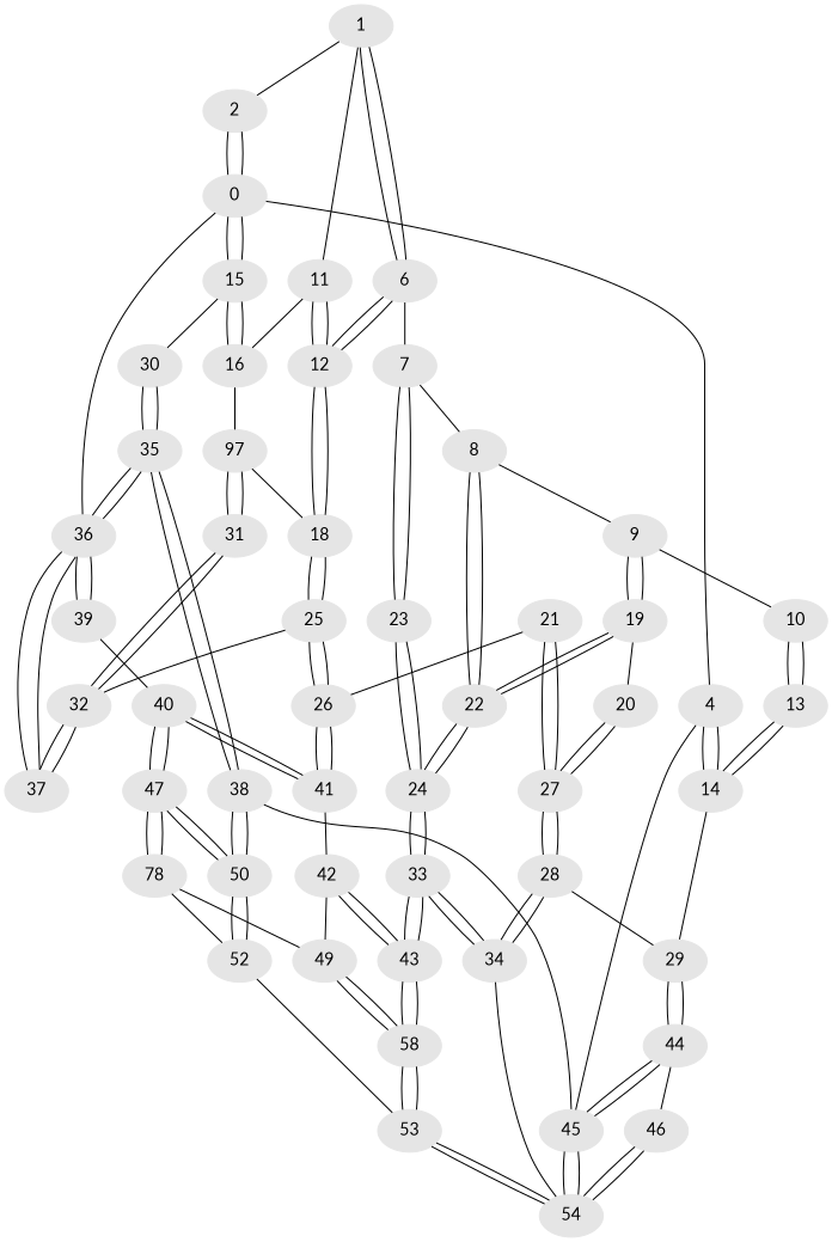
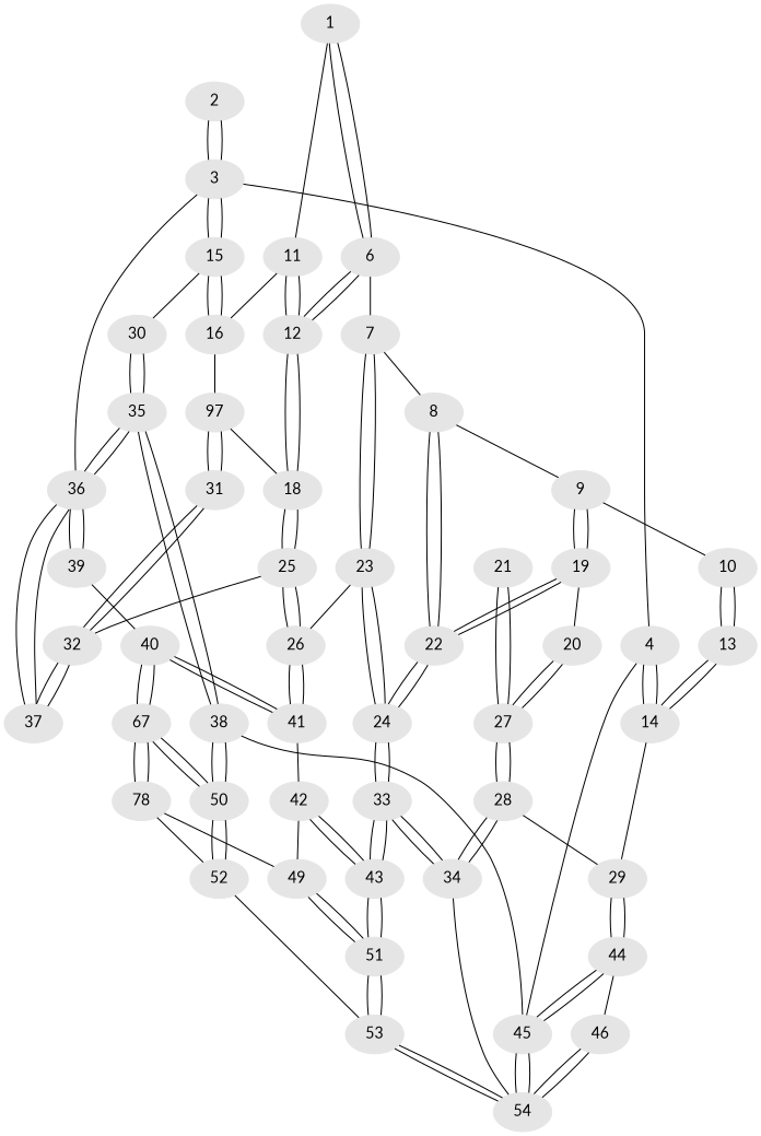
  graph {
    fontname=Lato
    node [color=gray90 fontname=Lato style=filled]
    edge [fontname=Lato]
    1
    2
    6
    11
-   3 [label=0]
+   3
    7
    12
    4
    15
    36
    16
    14
    45
    30
    38
    50
    29
    54
    10
    13
    8
    23
    18
    9
    22
    24
    26
    19
    20
    n30 [label=97]
    25
    21
    27
    44
    35
    31
    32
    28
    33
    41
    34
    43
    37
    42
    46
-   51 [label=58]
+   51
    39
    40
    52
-   47
+   47 [label=67]
    n51 [label=78]
    49
    53
-   1 -- 2
    1 -- 6
    1 -- 6
    1 -- 11
    2 -- 3
    2 -- 3
    6 -- 7
    6 -- 12
    6 -- 12
    11 -- 12
    11 -- 12
    11 -- 16
    3 -- 4
    3 -- 15
    3 -- 15
    3 -- 36
    7 -- 8
    7 -- 23
    7 -- 23
    12 -- 18
    12 -- 18
    4 -- 14
    4 -- 14
    4 -- 45
    15 -- 16
    15 -- 16
    15 -- 30
    36 -- 37
    36 -- 37
    36 -- 39
    36 -- 39
    16 -- n30
    14 -- 29
    45 -- 54
    45 -- 54
    30 -- 35
    30 -- 35
    38 -- 45
    38 -- 50
    38 -- 50
    50 -- 52
    50 -- 52
    29 -- 44
    29 -- 44
    10 -- 13
    10 -- 13
    13 -- 14
    13 -- 14
    8 -- 9
    8 -- 22
    8 -- 22
    23 -- 24
    23 -- 24
-   21 -- 26
+   23 -- 26
    18 -- 25
    18 -- 25
    9 -- 10
    9 -- 19
    9 -- 19
    22 -- 24
    22 -- 24
    24 -- 33
    24 -- 33
    26 -- 41
    26 -- 41
    19 -- 22
    19 -- 22
    19 -- 20
    20 -- 27
    20 -- 27
    n30 -- 18
    n30 -- 31
    n30 -- 31
    25 -- 26
    25 -- 26
    25 -- 32
    21 -- 27
    21 -- 27
    27 -- 28
    27 -- 28
    44 -- 45
    44 -- 45
    44 -- 46
    35 -- 36
    35 -- 36
    35 -- 38
    35 -- 38
    31 -- 32
    31 -- 32
    32 -- 37
    32 -- 37
    28 -- 29
    28 -- 34
    28 -- 34
    33 -- 34
    33 -- 34
    33 -- 43
    33 -- 43
    41 -- 42
    34 -- 54
    43 -- 51
    43 -- 51
    42 -- 43
    42 -- 43
    42 -- 49
    46 -- 54
    46 -- 54
    51 -- 53
    51 -- 53
    39 -- 40
    40 -- 41
    40 -- 41
    40 -- 47
    40 -- 47
    52 -- 53
    47 -- 50
    47 -- 50
    47 -- n51
    47 -- n51
    n51 -- 52
    n51 -- 49
    49 -- 51
    49 -- 51
    53 -- 54
    53 -- 54
  }
